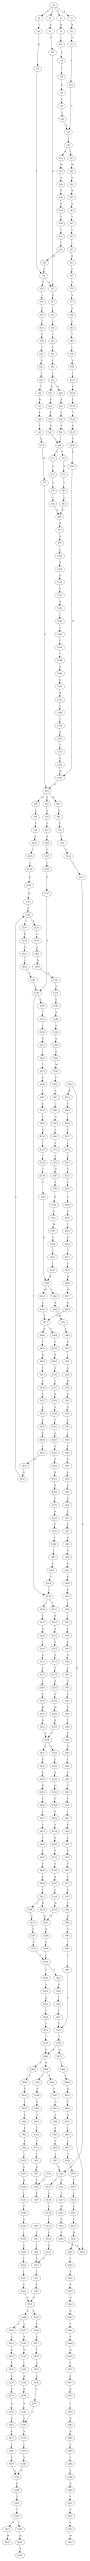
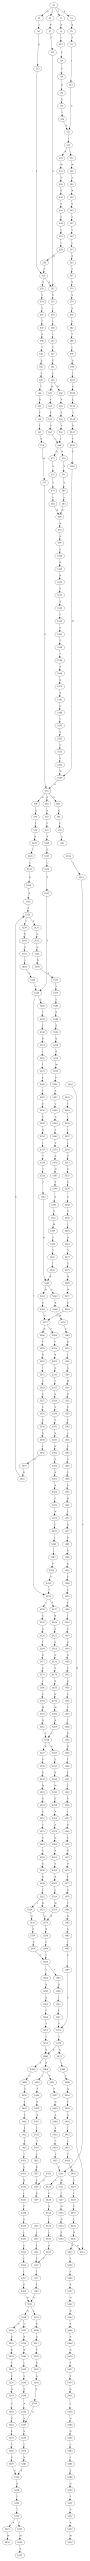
  strict digraph {
    fontname="IBM Plex Sans"
    node [fontname="IBM Plex Sans"]
    edge [fontname="IBM Plex Sans"]
    S0
    S1
    S2
    S3
    S4
    S5
    S6
    S7
    S8
    S9
    S10
    S11
    S12
    S13
    S14
    S15
    S16
    S17
    S18
    S19
    S20
    S21
    S22
    S23
    S24
    S25
    S26
    S27
    S28
    S29
    S30
    S31
    S32
    S33
    S34
    S35
    S36
    S37
    S38
    S39
    S40
    S41
    S42
    S43
    S44
    S45
    S46
    S47
    S48
    S49
    S50
    S51
    S52
    S53
    S54
    S55
    S56
    S57
    S58
    S59
    S60
    S61
    S62
    S63
    S64
    S65
    S66
    S67
    S68
    S69
    S70
    S71
    S72
    S73
    S74
    S75
    S76
    S77
    S78
    S79
    S80
    S81
    S82
    S83
    S84
    S85
    S86
    S87
    S88
    S89
    S90
    S91
    S92
    S93
    S94
    S95
    S96
    S97
    S98
    S99
    S100
    S101
    S102
    S103
    S104
    S105
    S106
    S107
    S108
    S109
    S110
    S111
    S112
    S113
    S114
    S115
    S116
    S117
    S118
    S119
    S120
    S121
    S122
    S123
    S124
    S125
    S126
    S127
    S128
    S129
    S130
    S131
    S132
    S133
    S134
    S135
    S136
    S137
    S138
    S139
    S140
    S141
    S142
    S143
    S144
    S145
    S146
    S147
    S148
    S149
    S150
    S151
    S152
    S153
    S154
    S155
    S156
    S157
    S158
    S159
    S160
    S161
    S162
    S163
    S164
    S165
    S166
    S167
    S168
    S170
    S171
    S172
    S173
    S174
    S175
    S169
    S176
    S177
    S178
    S179
    S180
    S181
    S182
    S183
    S184
    S185
    S186
    S187
    S188
    S189
    S190
    S191
    S192
    S193
    S194
    S195
    S196
    S197
    S198
    S199
    S200
    S201
    S202
    S203
    S204
    S205
    S206
    S207
    S208
    S209
    S210
    S211
    S212
    S213
    S214
    S215
    S216
    S217
    S218
    S219
    S220
    S221
    S222
    S223
    S224
    S225
    S226
    S227
    S228
    S229
    S230
    S231
    S232
    S233
    S234
    S235
    S236
    S237
    S238
    S239
    S240
    S241
    S242
    S243
    S244
    S245
    S246
    S247
    S248
    S249
    S250
    S251
    S252
    S253
    S254
    S255
    S256
    S257
    S258
    S259
    S260
    S261
    S262
    S263
    S264
    S265
    S266
    S267
    S268
    S269
    S270
    S271
    S272
    S273
    S274
    S275
    S276
    S277
    S278
    S279
    S280
    S281
    S282
    S283
    S284
    S285
    S286
    S287
    S288
    S289
    S290
    S291
    S292
    S293
    S294
    S295
    S296
    S297
    S298
    S299
    S300
    S301
    S302
    S303
    S304
    S305
    S306
    S307
    S308
    S309
    S310
    S311
    S312
    S313
    S314
    S315
    S316
    S317
    S318
    S319
    S320
    S321
    S322
    S323
    S324
    S325
    S326
    S327
    S328
    S329
    S330
    S331
    S332
    S333
    S334
    S335
    S336
    S337
    S338
    S339
    S340
    S341
    S342
    S343
    S344
    S345
    S346
    S347
    S348
    S349
    S350
    S351
    S352
    S353
    S354
    S355
    S356
    S357
    S358
    S359
    S360
    S361
    S362
    S363
    S364
    S365
    S366
    S367
    S368
    S369
    S370
    S371
    S372
    S373
    S374
    S375
    S376
    S377
    S378
    S379
    S380
    S381
    S382
    S383
    S384
    S385
    S386
    S387
    S388
    S389
    S390
    S391
    S392
    S393
    S394
    S395
    S396
    S397
    S398
    S399
    S400
    S401
    S402
    S403
    S404
    S405
    S406
    S407
    S408
    S409
    S410
    S411
    S412
    S413
    S414
    S415
    S416
    S417
    S418
    S419
    S420
    S421
    S422
    S423
    S424
    S425
    S426
    S427
    S428
    S429
    S430
    S435
    S432
    S433
    S434
    S431
    S436
    S437
    S438
    S439
    S440
    S441
    S442
    S444
    S445
    S446
    S443
    S447
    S448
    S449
    S450
    S451
    S452
    S453
    S454
    S455
    S456
    S457
    S458
    S459
    S460
    S461
    S462
    S463
    S464
    S465
    S466
    S467
    S468
    S469
    S470
    S471
    S472
    S473
    S474
    S475
    S476
    S477
    S478
    S479
    S480
    S481
    S482
    S483
    S484
    S485
    S486
    S487
    S488
    S489
    S490
    S491
    S492
    S493
    S494
    S0 -> S1 [label=A]
    S0 -> S2 [label=F]
    S0 -> S3 [label=L]
    S0 -> S4 [label=V]
    S1 -> S5 [label=Q]
    S2 -> S6 [label=N]
    S3 -> S7 [label=N]
    S4 -> S8 [label=L]
    S5 -> S9 [label=S]
    S6 -> S10 [label=L]
    S7 -> S11 [label=F]
    S8 -> S12 [label=N]
    S9 -> S13 [label=L]
    S10 -> S14 [label=V]
    S11 -> S15 [label=Q]
    S12 -> S16 [label=F]
    S13 -> S17 [label=D]
    S14 -> S18 [label=S]
    S15 -> S19 [label=S]
    S16 -> S15 [label=Q]
    S16 -> S20 [label=E]
    S17 -> S21 [label=L]
    S18 -> S22 [label=Q]
    S19 -> S23 [label=L]
    S20 -> S24 [label=I]
    S21 -> S25 [label=L]
    S21 -> S26 [label=K]
    S22 -> S27 [label=S]
    S23 -> S28 [label=L]
    S24 -> S29 [label=V]
    S25 -> S30 [label=W]
    S26 -> S31 [label=W]
    S27 -> S32 [label=L]
    S28 -> S33 [label=L]
    S29 -> S34 [label=F]
    S30 -> S35 [label=A]
    S31 -> S36 [label=A]
    S32 -> S17 [label=D]
    S33 -> S37 [label=P]
    S34 -> S38 [label=S]
    S35 -> S39 [label=N]
    S36 -> S40 [label=D]
    S37 -> S41 [label=E]
    S38 -> S42 [label=T]
    S39 -> S43 [label=E]
    S40 -> S44 [label=S]
    S41 -> S45 [label=F]
    S42 -> S46 [label=G]
    S43 -> S47 [label=C]
    S44 -> S48 [label=C]
    S45 -> S49 [label=H]
    S45 -> S50 [label=R]
    S46 -> S51 [label=I]
    S47 -> S52 [label=V]
    S48 -> S53 [label=V]
    S49 -> S54 [label=K]
    S50 -> S55 [label=K]
    S51 -> S56 [label=T]
    S52 -> S57 [label=L]
    S53 -> S58 [label=L]
    S54 -> S59 [label=E]
    S55 -> S60 [label=E]
    S56 -> S61 [label=N]
    S57 -> S62 [label=D]
    S58 -> S63 [label=N]
    S59 -> S64 [label=A]
    S60 -> S65 [label=A]
    S61 -> S66 [label=E]
    S62 -> S67 [label=F]
    S63 -> S16 [label=F]
    S64 -> S68 [label=L]
    S65 -> S68 [label=L]
    S66 -> S69 [label=F]
    S67 -> S70 [label=E]
    S68 -> S71 [label=A]
    S68 -> S72 [label=P]
    S69 -> S73 [label=E]
    S70 -> S74 [label=S]
    S71 -> S75 [label=V]
    S72 -> S76 [label=V]
    S73 -> S77 [label=W]
    S74 -> S78 [label=V]
    S75 -> S79 [label=V]
    S76 -> S80 [label=V]
    S77 -> S81 [label=G]
    S78 -> S82 [label=L]
    S79 -> S83 [label=L]
    S80 -> S84 [label=L]
    S81 -> S85 [label=H]
    S81 -> S86 [label=D]
    S81 -> S87 [label=E]
    S82 -> S88 [label=T]
    S83 -> S89 [label=Q]
    S84 -> S89 [label=Q]
    S85 -> S90 [label=D]
    S86 -> S91 [label=Q]
    S87 -> S92 [label=K]
    S88 -> S93 [label=L]
    S89 -> S94 [label=H]
    S90 -> S95 [label=C]
    S91 -> S96 [label=C]
    S92 -> S97 [label=C]
    S93 -> S98 [label=G]
    S94 -> S99 [label=G]
    S95 -> S100 [label=A]
    S96 -> S101 [label=S]
    S97 -> S102 [label=A]
    S98 -> S103 [label=T]
    S99 -> S104 [label=E]
    S100 -> S105 [label=I]
-   S101 -> S106 [label=T]
    S102 -> S107 [label=S]
    S103 -> S108 [label=K]
    S104 -> S109 [label=G]
    S105 -> S110 [label=L]
    S106 -> S111 [label=L]
    S107 -> S112 [label=L]
    S108 -> S113 [label=E]
    S109 -> S114 [label=R]
    S110 -> S115 [label=R]
    S111 -> S116 [label=P]
    S112 -> S117 [label=P]
    S113 -> S118 [label=T]
    S114 -> S119 [label=V]
    S115 -> S120 [label=G]
    S116 -> S121 [label=M]
    S116 -> S122 [label=L]
    S117 -> S123 [label=V]
    S118 -> S124 [label=D]
    S119 -> S125 [label=E]
    S120 -> S126 [label=S]
    S121 -> S127 [label=T]
    S122 -> S128 [label=V]
    S123 -> S129 [label=T]
    S123 -> S130 [label=G]
    S124 -> S131 [label=F]
    S125 -> S132 [label=T]
    S126 -> S133 [label=F]
    S126 -> S134 [label=T]
    S127 -> S135 [label=N]
    S128 -> S136 [label=S]
    S129 -> S137 [label=Y]
    S129 -> S138 [label=L]
    S130 -> S139 [label=T]
    S131 -> S140 [label=E]
    S132 -> S141 [label=V]
    S133 -> S142 [label=S]
    S134 -> S143 [label=N]
    S135 -> S144 [label=D]
    S136 -> S145 [label=L]
    S137 -> S146 [label=N]
    S138 -> S147 [label=S]
    S139 -> S148 [label=L]
    S140 -> S149 [label=W]
    S141 -> S150 [label=F]
    S142 -> S151 [label=V]
    S143 -> S152 [label=S]
    S144 -> S153 [label=S]
    S145 -> S154 [label=L]
    S146 -> S155 [label=K]
    S147 -> S156 [label=R]
    S148 -> S157 [label=N]
    S149 -> S81 [label=G]
    S150 -> S158 [label=T]
    S151 -> S159 [label=N]
    S152 -> S160 [label=L]
    S153 -> S161 [label=H]
    S154 -> S162 [label=A]
    S155 -> S163 [label=E]
    S156 -> S164 [label=T]
    S157 -> S165 [label=L]
    S158 -> S166 [label=R]
    S159 -> S167 [label=P]
    S160 -> S168 [label=P]
    S162 -> S170 [label=F]
    S163 -> S171 [label=E]
    S164 -> S172 [label=H]
    S165 -> S173 [label=T]
    S166 -> S174 [label=R]
    S167 -> S175 [label=V]
    S168 -> S123 [label=V]
    S170 -> S177 [label=I]
    S171 -> S178 [label=E]
    S172 -> S179 [label=E]
    S173 -> S180 [label=E]
    S174 -> S181 [label=G]
    S175 -> S182 [label=E]
    S169 -> S161 [label=N]
-   S169 -> S176 [label=R]
    S176 -> S183 [label=F]
    S177 -> S184 [label=R]
    S178 -> S185 [label=R]
    S179 -> S186 [label=L]
    S180 -> S187 [label=T]
    S181 -> S188 [label=E]
    S182 -> S189 [label=D]
    S183 -> S190 [label=L]
    S184 -> S191 [label=K]
    S185 -> S192 [label=S]
    S186 -> S193 [label=S]
    S187 -> S194 [label=D]
    S188 -> S195 [label=Y]
    S189 -> S196 [label=G]
    S190 -> S197 [label=I]
    S191 -> S198 [label=Q]
    S191 -> S199 [label=C]
    S192 -> S200 [label=W]
    S193 -> S201 [label=W]
    S194 -> S202 [label=C]
    S195 -> S203 [label=D]
    S196 -> S204 [label=Q]
    S197 -> S205 [label=L]
    S198 -> S206 [label=F]
    S198 -> S207 [label=C]
    S199 -> S208 [label=R]
    S200 -> S209 [label=G]
    S201 -> S210 [label=G]
    S202 -> S211 [label=G]
    S203 -> S212 [label=F]
    S204 -> S213 [label=G]
    S205 -> S214 [label=P]
    S206 -> S215 [label=A]
    S207 -> S216 [label=R]
    S208 -> S217 [label=G]
    S209 -> S218 [label=C]
    S210 -> S218 [label=C]
    S211 -> S219 [label=L]
    S212 -> S220 [label=E]
    S213 -> S221 [label=W]
    S214 -> S222 [label=D]
    S215 -> S223 [label=G]
    S216 -> S224 [label=G]
    S217 -> S225 [label=F]
    S218 -> S226 [label=K]
    S218 -> S227 [label=A]
    S219 -> S228 [label=T]
    S220 -> S149 [label=W]
    S221 -> S229 [label=P]
    S222 -> S230 [label=E]
    S223 -> S231 [label=F]
    S224 -> S232 [label=L]
    S225 -> S233 [label=A]
    S226 -> S234 [label=E]
    S227 -> S235 [label=R]
    S228 -> S236 [label=T]
    S229 -> S237 [label=A]
    S230 -> S238 [label=C]
    S231 -> S239 [label=K]
    S232 -> S240 [label=A]
    S233 -> S241 [label=G]
    S234 -> S242 [label=R]
    S235 -> S243 [label=R]
    S236 -> S244 [label=T]
    S237 -> S245 [label=L]
    S238 -> S246 [label=S]
    S239 -> S247 [label=G]
    S240 -> S248 [label=G]
    S241 -> S249 [label=A]
    S242 -> S250 [label=M]
    S243 -> S251 [label=M]
    S244 -> S252 [label=N]
    S245 -> S253 [label=G]
    S246 -> S254 [label=I]
    S247 -> S255 [label=V]
    S248 -> S256 [label=A]
    S249 -> S257 [label=E]
    S250 -> S258 [label=E]
    S251 -> S259 [label=D]
    S252 -> S260 [label=V]
    S252 -> S261 [label=W]
    S253 -> S262 [label=C]
    S254 -> S263 [label=A]
    S255 -> S264 [label=Q]
    S256 -> S257 [label=E]
    S257 -> S265 [label=E]
    S258 -> S266 [label=A]
    S259 -> S267 [label=V]
    S260 -> S268 [label=R]
    S261 -> S269 [label=D]
    S262 -> S270 [label=P]
    S263 -> S271 [label=T]
    S264 -> S272 [label=E]
    S265 -> S273 [label=L]
    S266 -> S274 [label=A]
    S267 -> S275 [label=V]
    S268 -> S276 [label=M]
    S269 -> S277 [label=V]
    S270 -> S278 [label=A]
    S271 -> S279 [label=S]
    S272 -> S280 [label=L]
    S273 -> S281 [label=V]
    S274 -> S282 [label=G]
    S275 -> S283 [label=A]
    S276 -> S284 [label=C]
    S277 -> S285 [label=A]
    S277 -> S286 [label=D]
    S278 -> S287 [label=N]
    S279 -> S288 [label=N]
    S280 -> S289 [label=V]
    S281 -> S290 [label=D]
    S282 -> S291 [label=P]
    S283 -> S292 [label=S]
    S284 -> S293 [label=Q]
    S285 -> S294 [label=Y]
    S286 -> S295 [label=F]
    S287 -> S296 [label=S]
    S288 -> S297 [label=W]
    S289 -> S290 [label=D]
    S290 -> S298 [label=D]
    S291 -> S299 [label=S]
    S292 -> S300 [label=D]
    S293 -> S301 [label=L]
    S294 -> S302 [label=R]
    S295 -> S303 [label=R]
    S296 -> S304 [label=D]
    S297 -> S305 [label=D]
    S298 -> S306 [label=F]
    S299 -> S307 [label=R]
    S300 -> S308 [label=R]
    S301 -> S309 [label=N]
    S302 -> S310 [label=E]
    S303 -> S311 [label=T]
    S304 -> S312 [label=S]
    S305 -> S277 [label=V]
    S306 -> S313 [label=T]
    S307 -> S314 [label=C]
    S308 -> S315 [label=C]
    S309 -> S316 [label=W]
    S310 -> S317 [label=C]
    S311 -> S318 [label=C]
    S312 -> S319 [label=W]
    S313 -> S320 [label=T]
    S313 -> S321 [label=A]
    S314 -> S322 [label=W]
    S315 -> S323 [label=W]
    S315 -> S324 [label=L]
    S316 -> S325 [label=Q]
    S317 -> S326 [label=H]
    S318 -> S327 [label=K]
    S319 -> S328 [label=T]
    S320 -> S329 [label=M]
    S321 -> S330 [label=M]
    S322 -> S331 [label=H]
    S323 -> S331 [label=H]
    S324 -> S332 [label=H]
    S325 -> S333 [label=D]
    S326 -> S334 [label=S]
    S327 -> S335 [label=S]
    S328 -> S336 [label=T]
    S329 -> S337 [label=K]
    S331 -> S338 [label=D]
    S332 -> S339 [label=D]
    S333 -> S340 [label=E]
    S334 -> S341 [label=F]
    S335 -> S342 [label=P]
    S336 -> S343 [label=T]
    S338 -> S344 [label=P]
    S339 -> S345 [label=P]
    S340 -> S346 [label=L]
    S341 -> S347 [label=S]
    S342 -> S348 [label=Q]
    S343 -> S252 [label=N]
    S344 -> S349 [label=T]
    S345 -> S349 [label=T]
    S346 -> S350 [label=S]
    S347 -> S351 [label=K]
    S348 -> S352 [label=L]
    S349 -> S353 [label=F]
    S349 -> S354 [label=Y]
    S350 -> S355 [label=G]
    S351 -> S356 [label=S]
    S352 -> S357 [label=R]
    S353 -> S358 [label=G]
    S354 -> S359 [label=G]
    S355 -> S360 [label=S]
    S356 -> S361 [label=G]
    S357 -> S362 [label=G]
    S358 -> S363 [label=L]
    S359 -> S364 [label=Q]
    S360 -> S365 [label=A]
    S361 -> S366 [label=D]
    S362 -> S126 [label=S]
    S363 -> S367 [label=F]
    S364 -> S368 [label=F]
    S365 -> S369 [label=R]
    S366 -> S370 [label=F]
    S367 -> S371 [label=V]
    S368 -> S372 [label=V]
    S369 -> S373 [label=S]
    S370 -> S374 [label=H]
    S371 -> S375 [label=I]
    S372 -> S376 [label=I]
    S373 -> S377 [label=R]
    S374 -> S378 [label=E]
    S375 -> S379 [label=N]
    S375 -> S380 [label=G]
    S376 -> S380 [label=G]
    S377 -> S381 [label=N]
    S378 -> S382 [label=L]
    S379 -> S383 [label=L]
    S380 -> S384 [label=V]
    S380 -> S385 [label=A]
    S381 -> S386 [label=R]
    S382 -> S387 [label=L]
    S383 -> S388 [label=Y]
    S384 -> S389 [label=Y]
    S385 -> S390 [label=L]
    S385 -> S391 [label=F]
    S386 -> S392 [label=H]
    S387 -> S393 [label=P]
    S388 -> S394 [label=Q]
    S389 -> S395 [label=V]
    S390 -> S396 [label=F]
    S391 -> S397 [label=F]
    S392 -> S398 [label=A]
    S393 -> S399 [label=V]
    S394 -> S400 [label=F]
    S395 -> S401 [label=I]
    S396 -> S402 [label=G]
    S397 -> S403 [label=G]
    S398 -> S404 [label=A]
    S399 -> S129 [label=T]
    S400 -> S405 [label=A]
    S401 -> S406 [label=C]
    S402 -> S407 [label=A]
    S403 -> S408 [label=A]
    S404 -> S409 [label=E]
    S405 -> S410 [label=F]
    S406 -> S411 [label=F]
    S407 -> S412 [label=F]
    S408 -> S413 [label=S]
    S409 -> S414 [label=L]
    S410 -> S415 [label=L]
    S411 -> S416 [label=P]
    S412 -> S417 [label=T]
    S413 -> S418 [label=T]
    S414 -> S419 [label=S]
    S415 -> S420 [label=T]
    S416 -> S421 [label=L]
    S417 -> S422 [label=L]
    S418 -> S423 [label=L]
    S419 -> S424 [label=A]
    S420 -> S425 [label=C]
    S421 -> S426 [label=S]
    S422 -> S427 [label=Q]
    S423 -> S116 [label=P]
    S424 -> S428 [label=G]
    S425 -> S429 [label=P]
    S426 -> S430 [label=M]
    S427 -> S435 [label=L]
    S428 -> S432 [label=C]
    S429 -> S433 [label=L]
    S430 -> S434 [label=L]
    S435 -> S439 [label=G]
    S432 -> S436 [label=R]
    S433 -> S437 [label=C]
    S434 -> S438 [label=C]
    S431 -> S435 [label=V]
    S436 -> S440 [label=S]
    S437 -> S441 [label=L]
    S438 -> S442 [label=A]
    S440 -> S444 [label=S]
    S441 -> S445 [label=M]
    S442 -> S446 [label=L]
    S444 -> S448 [label=T]
    S445 -> S449 [label=A]
    S446 -> S450 [label=V]
    S443 -> S447 [label=L]
    S447 -> S451 [label=A]
    S448 -> S452 [label=R]
    S449 -> S453 [label=F]
    S450 -> S454 [label=F]
    S451 -> S170 [label=F]
    S452 -> S455 [label=R]
    S453 -> S456 [label=V]
    S454 -> S457 [label=I]
    S455 -> S458 [label=T]
    S456 -> S459 [label=R]
    S457 -> S460 [label=R]
    S458 -> S461 [label=E]
    S459 -> S462 [label=H]
    S460 -> S191 [label=K]
    S461 -> S463 [label=T]
    S462 -> S464 [label=Q]
    S463 -> S465 [label=P]
    S464 -> S466 [label=F]
    S465 -> S467 [label=L]
    S466 -> S468 [label=P]
    S467 -> S469 [label=R]
    S468 -> S470 [label=G]
    S469 -> S471 [label=C]
    S470 -> S472 [label=F]
    S471 -> S473 [label=R]
    S472 -> S474 [label=E]
    S473 -> S475 [label=H]
    S474 -> S476 [label=G]
    S475 -> S477 [label=E]
    S476 -> S478 [label=I]
    S477 -> S479 [label=P]
    S478 -> S480 [label=G]
    S479 -> S481 [label=V]
    S480 -> S482 [label=Q]
    S481 -> S483 [label=Q]
    S482 -> S484 [label=L]
    S483 -> S485 [label=G]
    S484 -> S486 [label=L]
    S485 -> S487 [label=L]
    S486 -> S488 [label=S]
    S487 -> S489 [label=F]
    S488 -> S490 [label=D]
    S489 -> S371 [label=V]
    S490 -> S491 [label=F]
    S491 -> S492 [label=D]
    S492 -> S493 [label=A]
    S493 -> S494 [label=M]
  }
